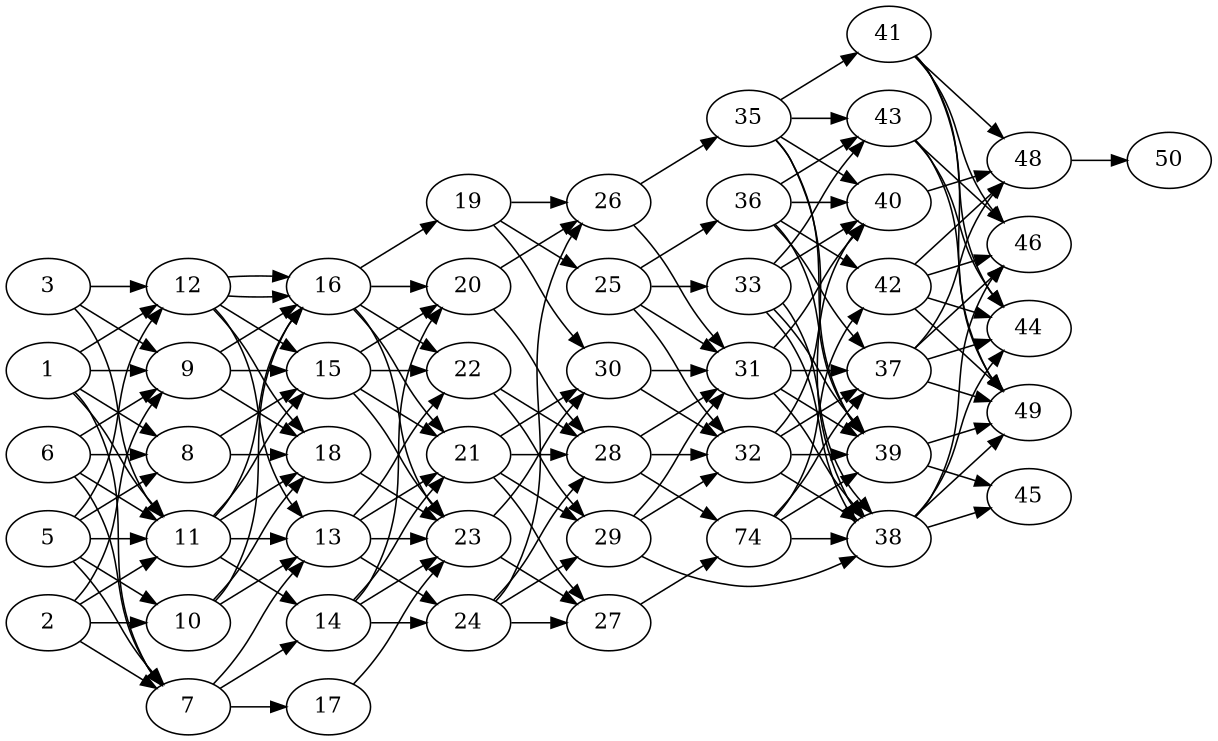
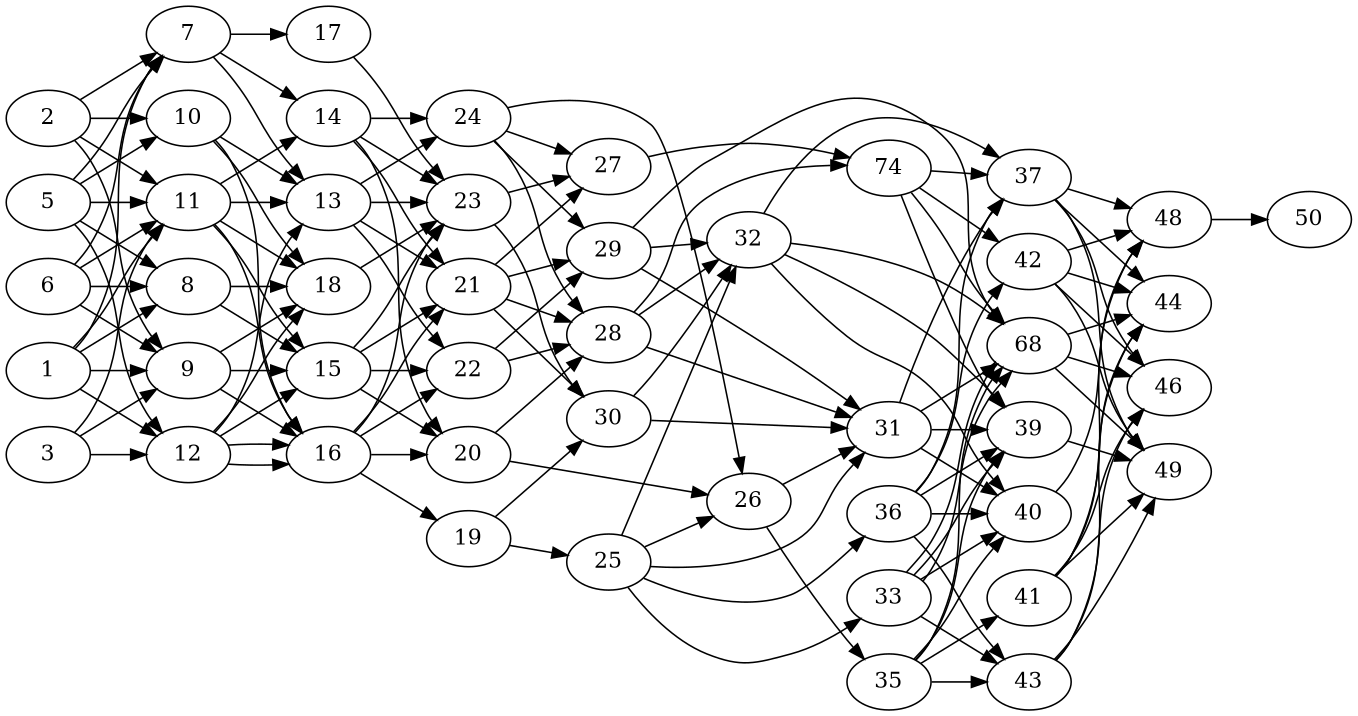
  digraph {
    rankdir=LR
    node [alpha=0.13]
    1 [expect_size=46107648]
    7 [alpha=0.05 expect_size=14091264]
    8 [alpha=0.12 expect_size=10857472]
    9 [alpha=0.01 expect_size=19606528]
    11 [alpha=0.09 expect_size=15362048]
    12 [expect_size=45807616]
    13 [alpha=0.16 expect_size=33967104]
    14 [alpha=0.07 expect_size=32200704]
    17 [alpha=0.05 expect_size=52190208]
    15 [alpha=0.17 expect_size=6055936]
    18 [alpha=0.06 expect_size=16339968]
    16 [alpha=0.14 expect_size=14557184]
    21 [alpha=0.19 expect_size=14311424]
    22 [alpha=0.18 expect_size=34801664]
    23 [alpha=0.09 expect_size=19120128]
    24 [expect_size=9627648]
    20 [alpha=0.17 expect_size=48757760]
    19 [expect_size=45683712]
    2 [alpha=0.15 expect_size=46282752]
    10 [alpha=0.05 expect_size=22123520]
    3 [alpha=0.19 expect_size=34135040]
    5 [alpha=0.04 expect_size=16252928]
    6 [alpha=0.16 expect_size=41720832]
    30 [alpha=0.02 expect_size=14190592]
    28 [alpha=0.03 expect_size=17263616]
    27 [expect_size=51846144]
    29 [alpha=0.19 expect_size=31564800]
    26 [alpha=0.05 expect_size=19281920]
    25 [alpha=0.01 expect_size=26144768]
    31 [alpha=0.10 expect_size=7205888]
    32 [alpha=0.15 expect_size=51476480]
    n32 [alpha=0.00 expect_size=21125120 label=74]
-   38 [alpha=0.11 expect_size=51453952]
+   38 [alpha=0.11 expect_size=51453952 label=68]
    35 [alpha=0.09 expect_size=51849216]
    33 [alpha=0.12 expect_size=46485504]
    36 [alpha=0.01 expect_size=8110080]
    37 [alpha=0.14 expect_size=20756480]
    39 [alpha=0.06 expect_size=11444224]
    40 [alpha=0.18 expect_size=9462784]
    43 [alpha=0.19 expect_size=26416128]
    42 [alpha=0.04 expect_size=38792192]
    41 [alpha=0.15 expect_size=15205376]
    44 [alpha=0.16 expect_size=6801408]
    46 [alpha=0.14 expect_size=27549696]
    48 [alpha=0.02 expect_size=16585728]
    49 [alpha=0.10 expect_size=43026432]
-   45 [alpha=0.02 expect_size=6907904]
    50 [alpha=0.01 expect_size=9059328]
    1 -> 7
    1 -> 8
    1 -> 9
    1 -> 11
    1 -> 12
    7 -> 13
    7 -> 14
    7 -> 17
    8 -> 15
    8 -> 18
    9 -> 15
    9 -> 18
    9 -> 16
    11 -> 13
    11 -> 14
    11 -> 15
    11 -> 18
    11 -> 16
    12 -> 13
    12 -> 15
    12 -> 18
    12 -> 16
    12 -> 16
    13 -> 21
    13 -> 22
    13 -> 23
    13 -> 24
    14 -> 21
    14 -> 23
    14 -> 24
    14 -> 20
    17 -> 23
    15 -> 21
    15 -> 22
    15 -> 23
    15 -> 20
    18 -> 23
    16 -> 21
    16 -> 22
    16 -> 23
    16 -> 20
    16 -> 19
    21 -> 30
    21 -> 28
    21 -> 27
    21 -> 29
    22 -> 28
    22 -> 29
    23 -> 30
    23 -> 27
    24 -> 28
    24 -> 27
    24 -> 29
    24 -> 26
    20 -> 28
    20 -> 26
    19 -> 30
-   19 -> 26
+   25 -> 26
    19 -> 25
    2 -> 7
    2 -> 9
    2 -> 11
    2 -> 10
    10 -> 13
    10 -> 18
    10 -> 16
    3 -> 9
    3 -> 11
    3 -> 12
    5 -> 7
    5 -> 8
    5 -> 11
    5 -> 12
    5 -> 10
    6 -> 7
    6 -> 8
    6 -> 9
    6 -> 11
    30 -> 31
    30 -> 32
    28 -> 31
    28 -> 32
    28 -> n32
    27 -> n32
    29 -> 31
    29 -> 32
    29 -> 38
    26 -> 31
    26 -> 35
    25 -> 31
    25 -> 32
    25 -> 33
    25 -> 36
    31 -> 38
    31 -> 37
    31 -> 39
    31 -> 40
    32 -> 38
    32 -> 37
    32 -> 39
    32 -> 40
    n32 -> 38
    n32 -> 37
    n32 -> 39
    n32 -> 42
    38 -> 44
    38 -> 46
    38 -> 49
-   38 -> 45
    35 -> 38
    35 -> 39
    35 -> 40
    35 -> 43
    35 -> 41
    33 -> 38
    33 -> 38
    33 -> 39
    33 -> 40
    33 -> 43
    36 -> 37
    36 -> 39
    36 -> 40
    36 -> 43
    36 -> 42
    37 -> 44
    37 -> 46
    37 -> 48
    37 -> 49
    39 -> 49
-   39 -> 45
    40 -> 48
    43 -> 44
    43 -> 46
    43 -> 49
    42 -> 44
    42 -> 46
    42 -> 48
    42 -> 49
    41 -> 44
    41 -> 46
    41 -> 48
    41 -> 49
    48 -> 50
  }
